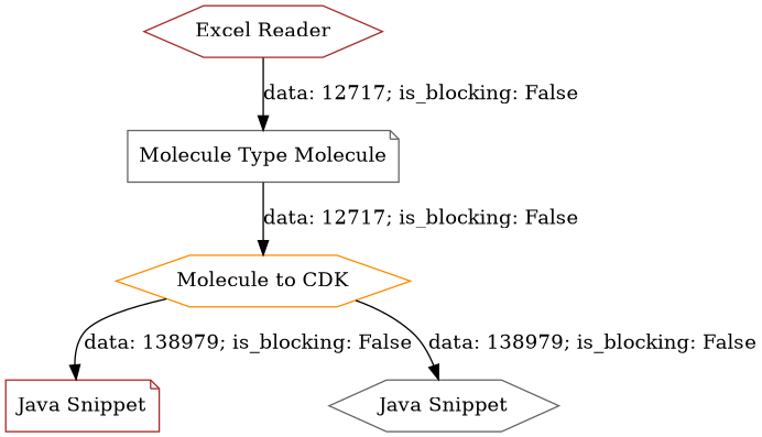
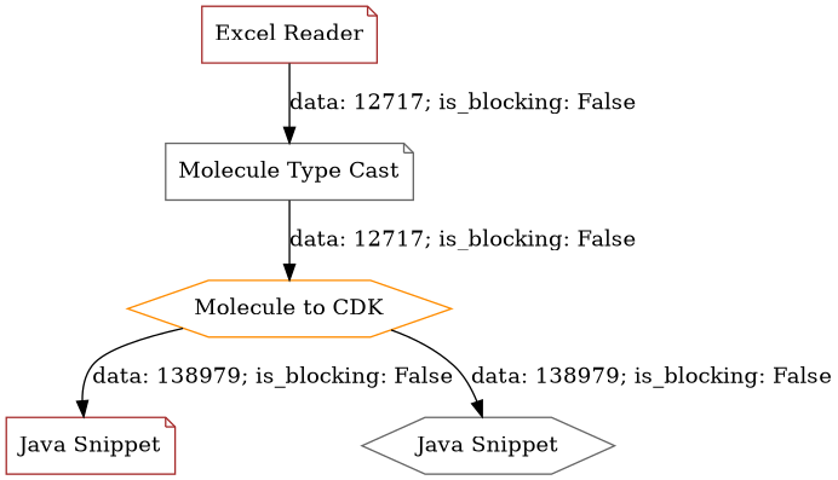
  digraph {
    rankdir=TB
    node [color=gray40 shape=hexagon]
-   n1 [label="Molecule Type Molecule" shape=note]
+   n1 [label="Molecule Type Cast" shape=note]
    n2 [color=darkorange label="Molecule to CDK"]
    n3 [color=brown label="Java Snippet" shape=note]
    n4 [label="Java Snippet"]
-   n5 [color=brown label="Excel Reader"]
+   n5 [color=brown label="Excel Reader" shape=note]
    n1 -> n2 [label="data: 12717; is_blocking: False"]
    n2 -> n3 [label="data: 138979; is_blocking: False"]
    n2 -> n4 [label="data: 138979; is_blocking: False"]
    n5 -> n1 [label="data: 12717; is_blocking: False"]
  }
